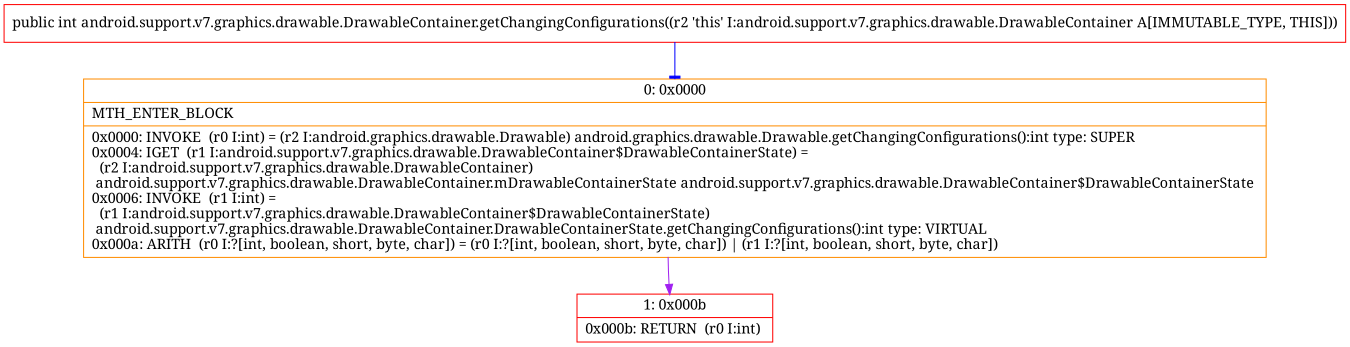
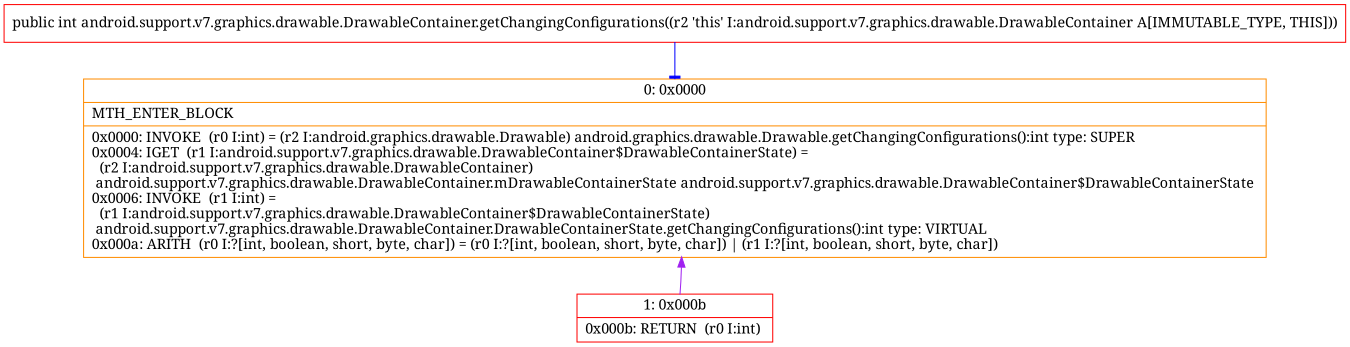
  digraph {
    fontname="Noto Serif"
    node [shape=record color=red fontname="Noto Serif"]
    edge [fontname="Noto Serif"]
    n1 [label="{0\:\ 0x0000|MTH_ENTER_BLOCK\l|0x0000: INVOKE  (r0 I:int) = (r2 I:android.graphics.drawable.Drawable) android.graphics.drawable.Drawable.getChangingConfigurations():int type: SUPER \l0x0004: IGET  (r1 I:android.support.v7.graphics.drawable.DrawableContainer$DrawableContainerState) = \l  (r2 I:android.support.v7.graphics.drawable.DrawableContainer)\l android.support.v7.graphics.drawable.DrawableContainer.mDrawableContainerState android.support.v7.graphics.drawable.DrawableContainer$DrawableContainerState \l0x0006: INVOKE  (r1 I:int) = \l  (r1 I:android.support.v7.graphics.drawable.DrawableContainer$DrawableContainerState)\l android.support.v7.graphics.drawable.DrawableContainer.DrawableContainerState.getChangingConfigurations():int type: VIRTUAL \l0x000a: ARITH  (r0 I:?[int, boolean, short, byte, char]) = (r0 I:?[int, boolean, short, byte, char]) \| (r1 I:?[int, boolean, short, byte, char]) \l}" color=darkorange]
    n2 [label="{1\:\ 0x000b|0x000b: RETURN  (r0 I:int) \l}"]
    n3 [label="{public int android.support.v7.graphics.drawable.DrawableContainer.getChangingConfigurations((r2 'this' I:android.support.v7.graphics.drawable.DrawableContainer A[IMMUTABLE_TYPE, THIS])) }"]
-   n1 -> n2 [color=purple arrowhead=normal]
+   n2 -> n1 [color=purple arrowhead=normal]
    n3 -> n1 [color=blue arrowhead=tee]
  }
